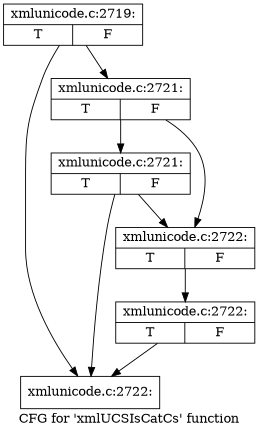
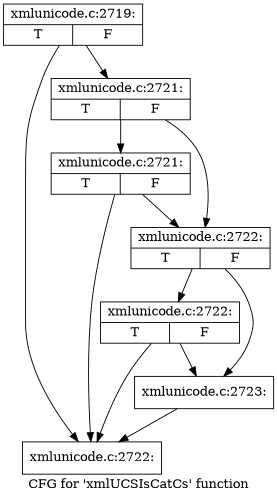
  digraph {
    label="CFG for 'xmlUCSIsCatCs' function"
    node [shape=record]
    n1 [label="{xmlunicode.c:2719:|{<s0>T|<s1>F}}"]
    n2 [label="{xmlunicode.c:2722:}"]
    n3 [label="{xmlunicode.c:2721:|{<s0>T|<s1>F}}"]
    n4 [label="{xmlunicode.c:2721:|{<s0>T|<s1>F}}"]
    n5 [label="{xmlunicode.c:2722:|{<s0>T|<s1>F}}"]
    n6 [label="{xmlunicode.c:2722:|{<s0>T|<s1>F}}"]
+   n7 [label="{xmlunicode.c:2723:}"]
    n1 -> n2
    n1 -> n3
    n3 -> n4
    n3 -> n5
    n4 -> n2
    n4 -> n5
    n5 -> n6
+   n5 -> n7
    n6 -> n2
+   n6 -> n7
+   n7 -> n2
  }
